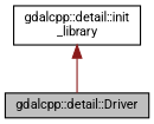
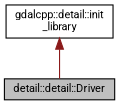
  digraph {
    fontname=Roboto
    node [color=black fontname=Roboto fontsize=10 shape=record style=filled]
-   n1 [fillcolor=grey75 fontcolor=black height=0.2 label="gdalcpp::detail::Driver" width=0.4]
+   n1 [fillcolor=grey75 fontcolor=black height=0.2 label="detail::detail::Driver" width=0.4]
    n2 [fillcolor=white height=0.2 label="gdalcpp::detail::init\l_library" width=0.4]
    n2 -> n1 [color=firebrick4 dir=back fontname=Roboto fontsize=10 labelfontname=Helvetica labelfontsize=10 style=solid]
  }
